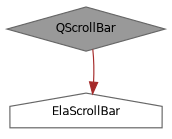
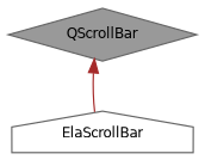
  digraph {
    node [color=gray40 fontname=Helvetica fontsize=10 style=filled]
    n1 [fillcolor=grey60 fontcolor=black height=0.2 label=QScrollBar shape=diamond width=0.4]
    n2 [fillcolor=white height=0.2 label=ElaScrollBar shape=house width=0.4]
-   n2 -> n1 [color=brown dir=back fontname=Helvetica fontsize=10 labelfontname=Helvetica labelfontsize=10 style=solid]
+   n1 -> n2 [color=brown dir=back fontname=Helvetica fontsize=10 labelfontname=Helvetica labelfontsize=10 style=solid]
  }
